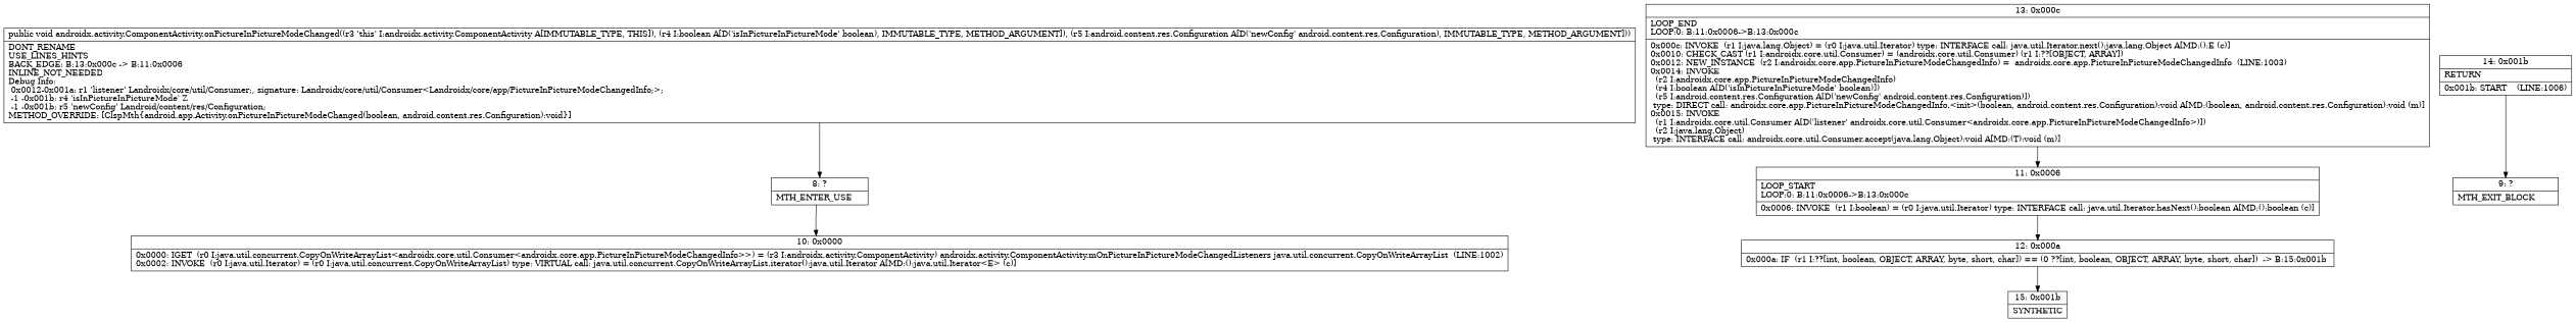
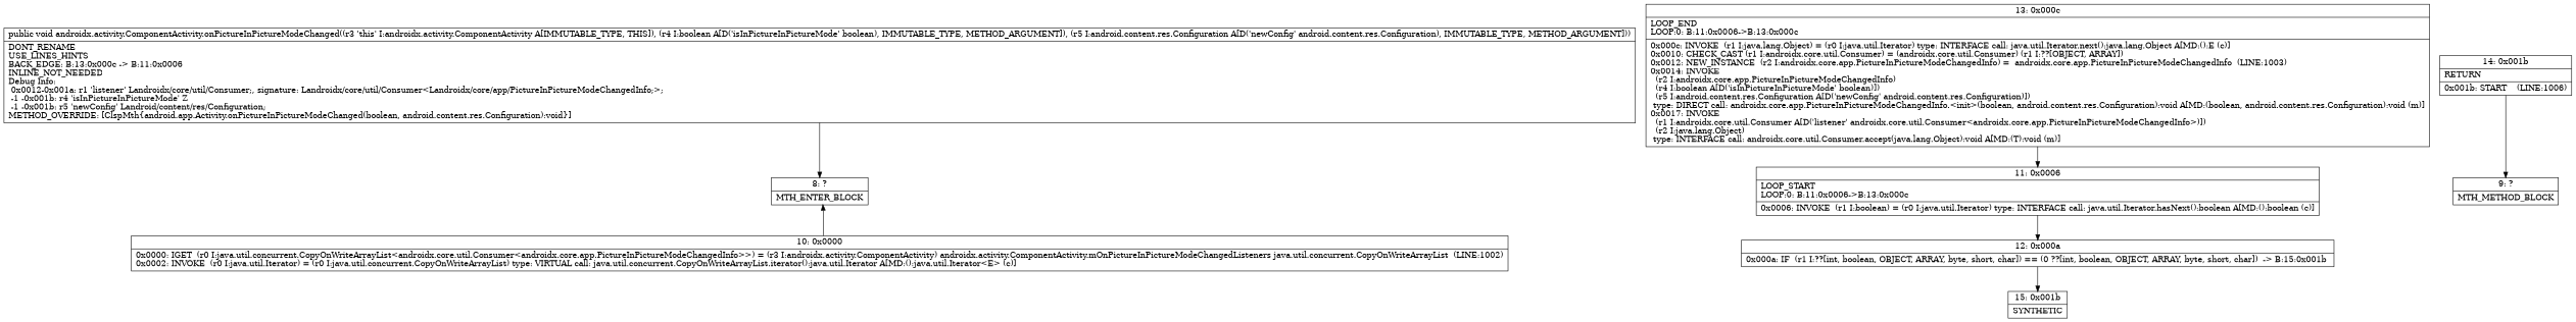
  digraph {
    node [shape=record]
-   n1 [label="{8\:\ ?|MTH_ENTER_USE\l}"]
+   n1 [label="{8\:\ ?|MTH_ENTER_BLOCK\l}"]
    n2 [label="{10\:\ 0x0000|0x0000: IGET  (r0 I:java.util.concurrent.CopyOnWriteArrayList\<androidx.core.util.Consumer\<androidx.core.app.PictureInPictureModeChangedInfo\>\>) = (r3 I:androidx.activity.ComponentActivity) androidx.activity.ComponentActivity.mOnPictureInPictureModeChangedListeners java.util.concurrent.CopyOnWriteArrayList  (LINE:1002)\l0x0002: INVOKE  (r0 I:java.util.Iterator) = (r0 I:java.util.concurrent.CopyOnWriteArrayList) type: VIRTUAL call: java.util.concurrent.CopyOnWriteArrayList.iterator():java.util.Iterator A[MD:():java.util.Iterator\<E\> (c)]\l}"]
    n3 [label="{11\:\ 0x0006|LOOP_START\lLOOP:0: B:11:0x0006\-\>B:13:0x000c\l|0x0006: INVOKE  (r1 I:boolean) = (r0 I:java.util.Iterator) type: INTERFACE call: java.util.Iterator.hasNext():boolean A[MD:():boolean (c)]\l}"]
    n4 [label="{12\:\ 0x000a|0x000a: IF  (r1 I:??[int, boolean, OBJECT, ARRAY, byte, short, char]) == (0 ??[int, boolean, OBJECT, ARRAY, byte, short, char])  \-\> B:15:0x001b \l}"]
    n5 [label="{15\:\ 0x001b|SYNTHETIC\l}"]
-   n6 [label="{13\:\ 0x000c|LOOP_END\lLOOP:0: B:11:0x0006\-\>B:13:0x000c\l|0x000c: INVOKE  (r1 I:java.lang.Object) = (r0 I:java.util.Iterator) type: INTERFACE call: java.util.Iterator.next():java.lang.Object A[MD:():E (c)]\l0x0010: CHECK_CAST (r1 I:androidx.core.util.Consumer) = (androidx.core.util.Consumer) (r1 I:??[OBJECT, ARRAY]) \l0x0012: NEW_INSTANCE  (r2 I:androidx.core.app.PictureInPictureModeChangedInfo) =  androidx.core.app.PictureInPictureModeChangedInfo  (LINE:1003)\l0x0014: INVOKE  \l  (r2 I:androidx.core.app.PictureInPictureModeChangedInfo)\l  (r4 I:boolean A[D('isInPictureInPictureMode' boolean)])\l  (r5 I:android.content.res.Configuration A[D('newConfig' android.content.res.Configuration)])\l type: DIRECT call: androidx.core.app.PictureInPictureModeChangedInfo.\<init\>(boolean, android.content.res.Configuration):void A[MD:(boolean, android.content.res.Configuration):void (m)]\l0x0015: INVOKE  \l  (r1 I:androidx.core.util.Consumer A[D('listener' androidx.core.util.Consumer\<androidx.core.app.PictureInPictureModeChangedInfo\>)])\l  (r2 I:java.lang.Object)\l type: INTERFACE call: androidx.core.util.Consumer.accept(java.lang.Object):void A[MD:(T):void (m)]\l}"]
+   n6 [label="{13\:\ 0x000c|LOOP_END\lLOOP:0: B:11:0x0006\-\>B:13:0x000c\l|0x000c: INVOKE  (r1 I:java.lang.Object) = (r0 I:java.util.Iterator) type: INTERFACE call: java.util.Iterator.next():java.lang.Object A[MD:():E (c)]\l0x0010: CHECK_CAST (r1 I:androidx.core.util.Consumer) = (androidx.core.util.Consumer) (r1 I:??[OBJECT, ARRAY]) \l0x0012: NEW_INSTANCE  (r2 I:androidx.core.app.PictureInPictureModeChangedInfo) =  androidx.core.app.PictureInPictureModeChangedInfo  (LINE:1003)\l0x0014: INVOKE  \l  (r2 I:androidx.core.app.PictureInPictureModeChangedInfo)\l  (r4 I:boolean A[D('isInPictureInPictureMode' boolean)])\l  (r5 I:android.content.res.Configuration A[D('newConfig' android.content.res.Configuration)])\l type: DIRECT call: androidx.core.app.PictureInPictureModeChangedInfo.\<init\>(boolean, android.content.res.Configuration):void A[MD:(boolean, android.content.res.Configuration):void (m)]\l0x0017: INVOKE  \l  (r1 I:androidx.core.util.Consumer A[D('listener' androidx.core.util.Consumer\<androidx.core.app.PictureInPictureModeChangedInfo\>)])\l  (r2 I:java.lang.Object)\l type: INTERFACE call: androidx.core.util.Consumer.accept(java.lang.Object):void A[MD:(T):void (m)]\l}"]
    n7 [label="{14\:\ 0x001b|RETURN\l|0x001b: START    (LINE:1006)\l}"]
-   n8 [label="{9\:\ ?|MTH_EXIT_BLOCK\l}"]
+   n8 [label="{9\:\ ?|MTH_METHOD_BLOCK\l}"]
    n9 [label="{public void androidx.activity.ComponentActivity.onPictureInPictureModeChanged((r3 'this' I:androidx.activity.ComponentActivity A[IMMUTABLE_TYPE, THIS]), (r4 I:boolean A[D('isInPictureInPictureMode' boolean), IMMUTABLE_TYPE, METHOD_ARGUMENT]), (r5 I:android.content.res.Configuration A[D('newConfig' android.content.res.Configuration), IMMUTABLE_TYPE, METHOD_ARGUMENT]))  | DONT_RENAME\lUSE_LINES_HINTS\lBACK_EDGE: B:13:0x000c \-\> B:11:0x0006\lINLINE_NOT_NEEDED\lDebug Info:\l  0x0012\-0x001a: r1 'listener' Landroidx\/core\/util\/Consumer;, signature: Landroidx\/core\/util\/Consumer\<Landroidx\/core\/app\/PictureInPictureModeChangedInfo;\>;\l  \-1 \-0x001b: r4 'isInPictureInPictureMode' Z\l  \-1 \-0x001b: r5 'newConfig' Landroid\/content\/res\/Configuration;\lMETHOD_OVERRIDE: [ClspMth\{android.app.Activity.onPictureInPictureModeChanged(boolean, android.content.res.Configuration):void\}]\l}"]
-   n1 -> n2
+   n2 -> n1
    n3 -> n4
    n4 -> n5
    n6 -> n3
    n7 -> n8
    n9 -> n1
  }
